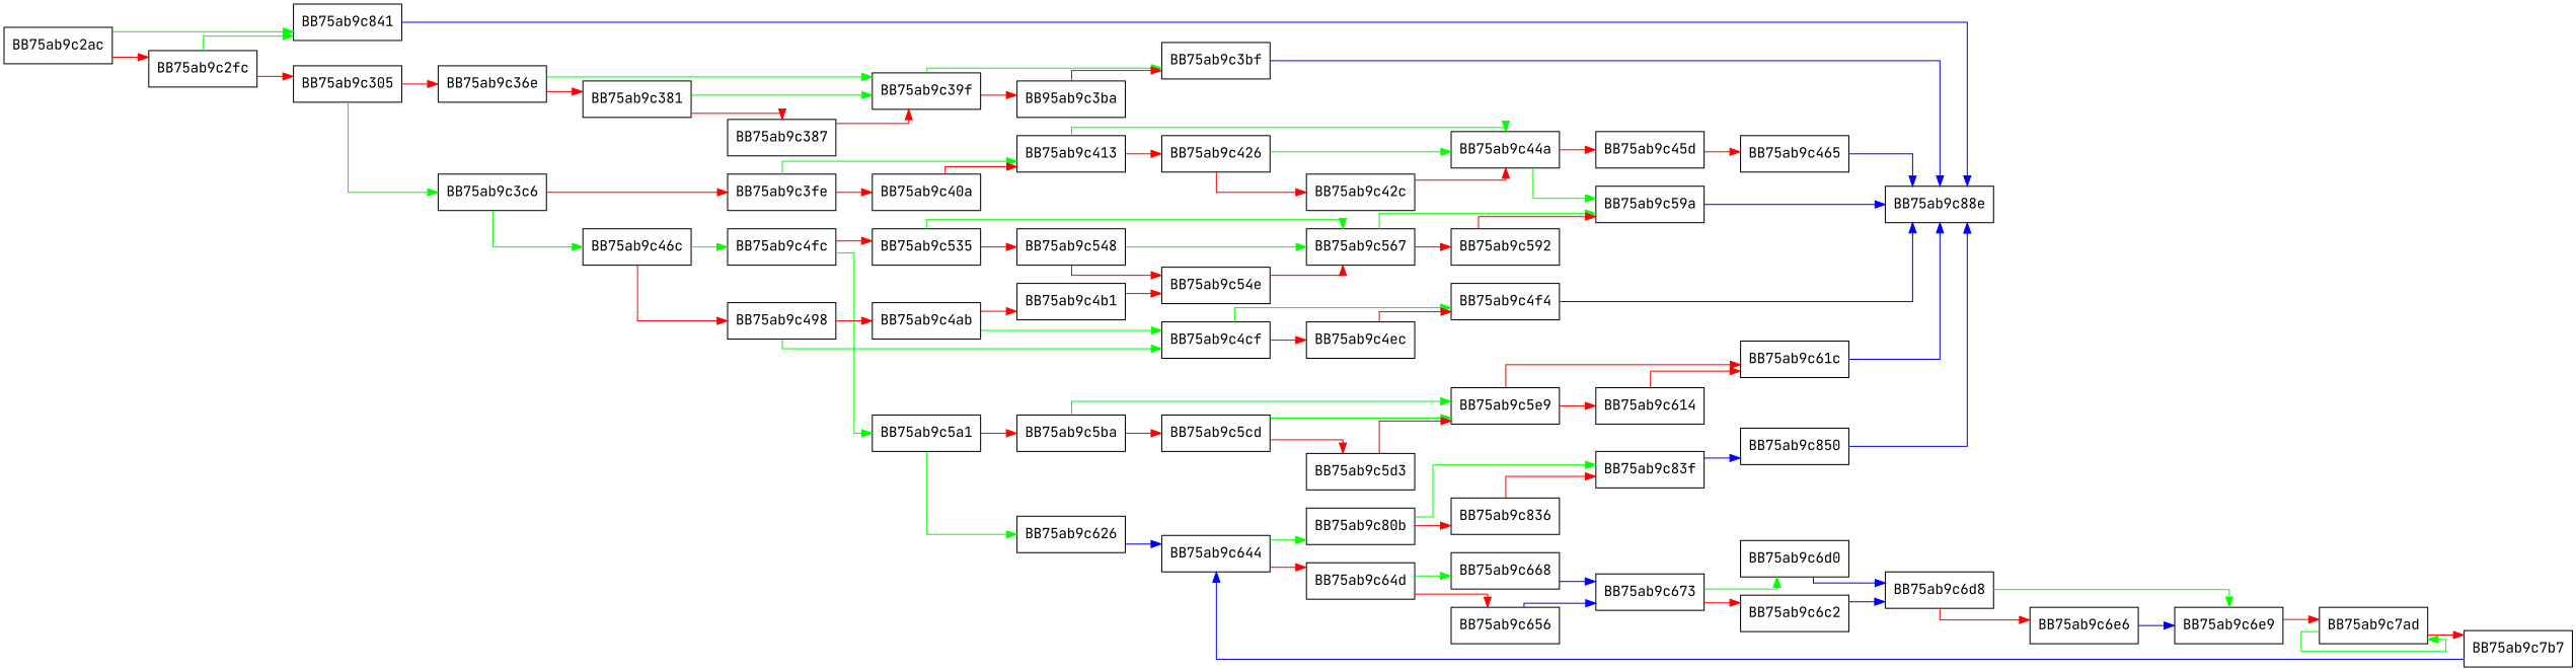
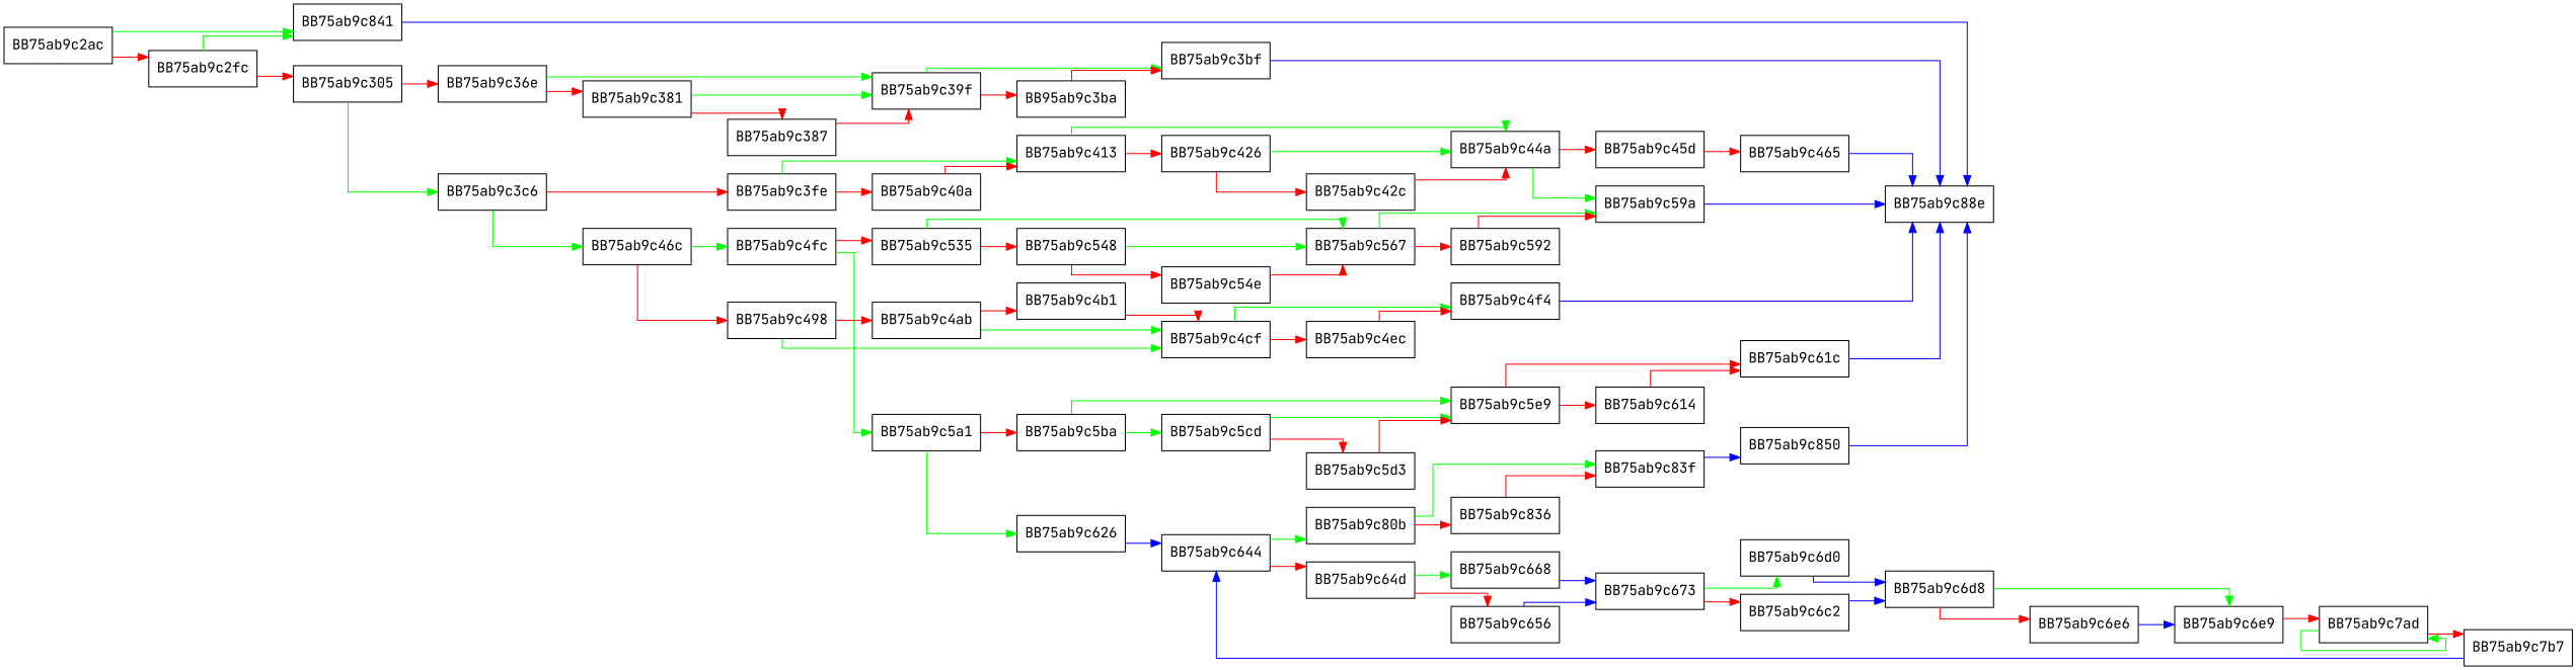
  digraph {
    fontname="JetBrains Mono"
    rankdir=LR
    splines=ortho
    node [fontname="JetBrains Mono" shape=box]
    edge [color=red fontname="JetBrains Mono"]
    BB75ab9c2ac
    BB75ab9c841
    BB75ab9c2fc
    BB75ab9c88e
    BB75ab9c305
    BB75ab9c3c6
    BB75ab9c36e
    BB75ab9c46c
    BB75ab9c3fe
    BB75ab9c39f
    BB75ab9c381
    BB75ab9c4fc
    BB75ab9c498
    BB75ab9c413
    BB75ab9c40a
    BB75ab9c3bf
    n17 [label=BB95ab9c3ba]
    BB75ab9c387
    BB75ab9c5a1
    BB75ab9c535
    BB75ab9c4cf
    BB75ab9c4ab
    BB75ab9c44a
    BB75ab9c426
    BB75ab9c45d
    BB75ab9c59a
    BB75ab9c42c
    BB75ab9c465
    BB75ab9c626
    BB75ab9c5ba
    BB75ab9c567
    BB75ab9c548
    BB75ab9c4f4
    BB75ab9c4ec
    BB75ab9c4b1
    BB75ab9c644
    BB75ab9c5e9
    BB75ab9c5cd
    BB75ab9c592
    BB75ab9c54e
    BB75ab9c80b
    BB75ab9c64d
    BB75ab9c61c
    BB75ab9c614
    BB75ab9c5d3
    BB75ab9c83f
    BB75ab9c836
    BB75ab9c668
    BB75ab9c656
    BB75ab9c850
    BB75ab9c673
    BB75ab9c6d0
    BB75ab9c6c2
    BB75ab9c6d8
    BB75ab9c6e9
    BB75ab9c6e6
    BB75ab9c7ad
    BB75ab9c7b7
    BB75ab9c2ac -> BB75ab9c841 [color=green]
    BB75ab9c2ac -> BB75ab9c2fc
    BB75ab9c841 -> BB75ab9c88e [color=blue]
    BB75ab9c2fc -> BB75ab9c841 [color=green]
    BB75ab9c2fc -> BB75ab9c305
    BB75ab9c305 -> BB75ab9c3c6 [color=green]
    BB75ab9c305 -> BB75ab9c36e
    BB75ab9c3c6 -> BB75ab9c46c [color=green]
    BB75ab9c3c6 -> BB75ab9c3fe
    BB75ab9c36e -> BB75ab9c39f [color=green]
    BB75ab9c36e -> BB75ab9c381
    BB75ab9c46c -> BB75ab9c4fc [color=green]
    BB75ab9c46c -> BB75ab9c498
    BB75ab9c3fe -> BB75ab9c413 [color=green]
    BB75ab9c3fe -> BB75ab9c40a
    BB75ab9c39f -> BB75ab9c3bf [color=green]
    BB75ab9c39f -> n17
    BB75ab9c381 -> BB75ab9c39f [color=green]
    BB75ab9c381 -> BB75ab9c387
    BB75ab9c4fc -> BB75ab9c5a1 [color=green]
    BB75ab9c4fc -> BB75ab9c535
    BB75ab9c498 -> BB75ab9c4cf [color=green]
    BB75ab9c498 -> BB75ab9c4ab
    BB75ab9c413 -> BB75ab9c44a [color=green]
    BB75ab9c413 -> BB75ab9c426
    BB75ab9c40a -> BB75ab9c413
    BB75ab9c3bf -> BB75ab9c88e [color=blue]
    n17 -> BB75ab9c3bf
    BB75ab9c387 -> BB75ab9c39f
    BB75ab9c5a1 -> BB75ab9c626 [color=green]
    BB75ab9c5a1 -> BB75ab9c5ba
    BB75ab9c535 -> BB75ab9c567 [color=green]
    BB75ab9c535 -> BB75ab9c548
    BB75ab9c4cf -> BB75ab9c4f4 [color=green]
    BB75ab9c4cf -> BB75ab9c4ec
    BB75ab9c4ab -> BB75ab9c4cf [color=green]
    BB75ab9c4ab -> BB75ab9c4b1
    BB75ab9c44a -> BB75ab9c45d
    BB75ab9c44a -> BB75ab9c59a [color=green]
    BB75ab9c426 -> BB75ab9c44a [color=green]
    BB75ab9c426 -> BB75ab9c42c
    BB75ab9c45d -> BB75ab9c465
    BB75ab9c59a -> BB75ab9c88e [color=blue]
    BB75ab9c42c -> BB75ab9c44a
    BB75ab9c465 -> BB75ab9c88e [color=blue]
    BB75ab9c626 -> BB75ab9c644 [color=blue]
    BB75ab9c5ba -> BB75ab9c5e9 [color=green]
-   BB75ab9c5ba -> BB75ab9c5cd
+   BB75ab9c5ba -> BB75ab9c5cd [color=green]
    BB75ab9c567 -> BB75ab9c59a [color=green]
    BB75ab9c567 -> BB75ab9c592
    BB75ab9c548 -> BB75ab9c567 [color=green]
    BB75ab9c548 -> BB75ab9c54e
    BB75ab9c4f4 -> BB75ab9c88e [color=blue]
    BB75ab9c4ec -> BB75ab9c4f4
-   BB75ab9c4b1 -> BB75ab9c54e
+   BB75ab9c4b1 -> BB75ab9c4cf
    BB75ab9c644 -> BB75ab9c80b [color=green]
    BB75ab9c644 -> BB75ab9c64d
    BB75ab9c5e9 -> BB75ab9c61c
    BB75ab9c5e9 -> BB75ab9c614
    BB75ab9c5cd -> BB75ab9c5e9 [color=green]
    BB75ab9c5cd -> BB75ab9c5d3
    BB75ab9c592 -> BB75ab9c59a
    BB75ab9c54e -> BB75ab9c567
    BB75ab9c80b -> BB75ab9c83f [color=green]
    BB75ab9c80b -> BB75ab9c836
    BB75ab9c64d -> BB75ab9c668 [color=green]
    BB75ab9c64d -> BB75ab9c656
    BB75ab9c61c -> BB75ab9c88e [color=blue]
    BB75ab9c614 -> BB75ab9c61c
    BB75ab9c5d3 -> BB75ab9c5e9
    BB75ab9c83f -> BB75ab9c850 [color=blue]
    BB75ab9c836 -> BB75ab9c83f
    BB75ab9c668 -> BB75ab9c673 [color=blue]
    BB75ab9c656 -> BB75ab9c673 [color=blue]
    BB75ab9c850 -> BB75ab9c88e [color=blue]
    BB75ab9c673 -> BB75ab9c6d0 [color=green]
    BB75ab9c673 -> BB75ab9c6c2
    BB75ab9c6d0 -> BB75ab9c6d8 [color=blue]
    BB75ab9c6c2 -> BB75ab9c6d8 [color=blue]
    BB75ab9c6d8 -> BB75ab9c6e9 [color=green]
    BB75ab9c6d8 -> BB75ab9c6e6
    BB75ab9c6e9 -> BB75ab9c7ad
    BB75ab9c6e6 -> BB75ab9c6e9 [color=blue]
    BB75ab9c7ad -> BB75ab9c7ad [color=green]
    BB75ab9c7ad -> BB75ab9c7b7
    BB75ab9c7b7 -> BB75ab9c644 [color=blue]
  }
